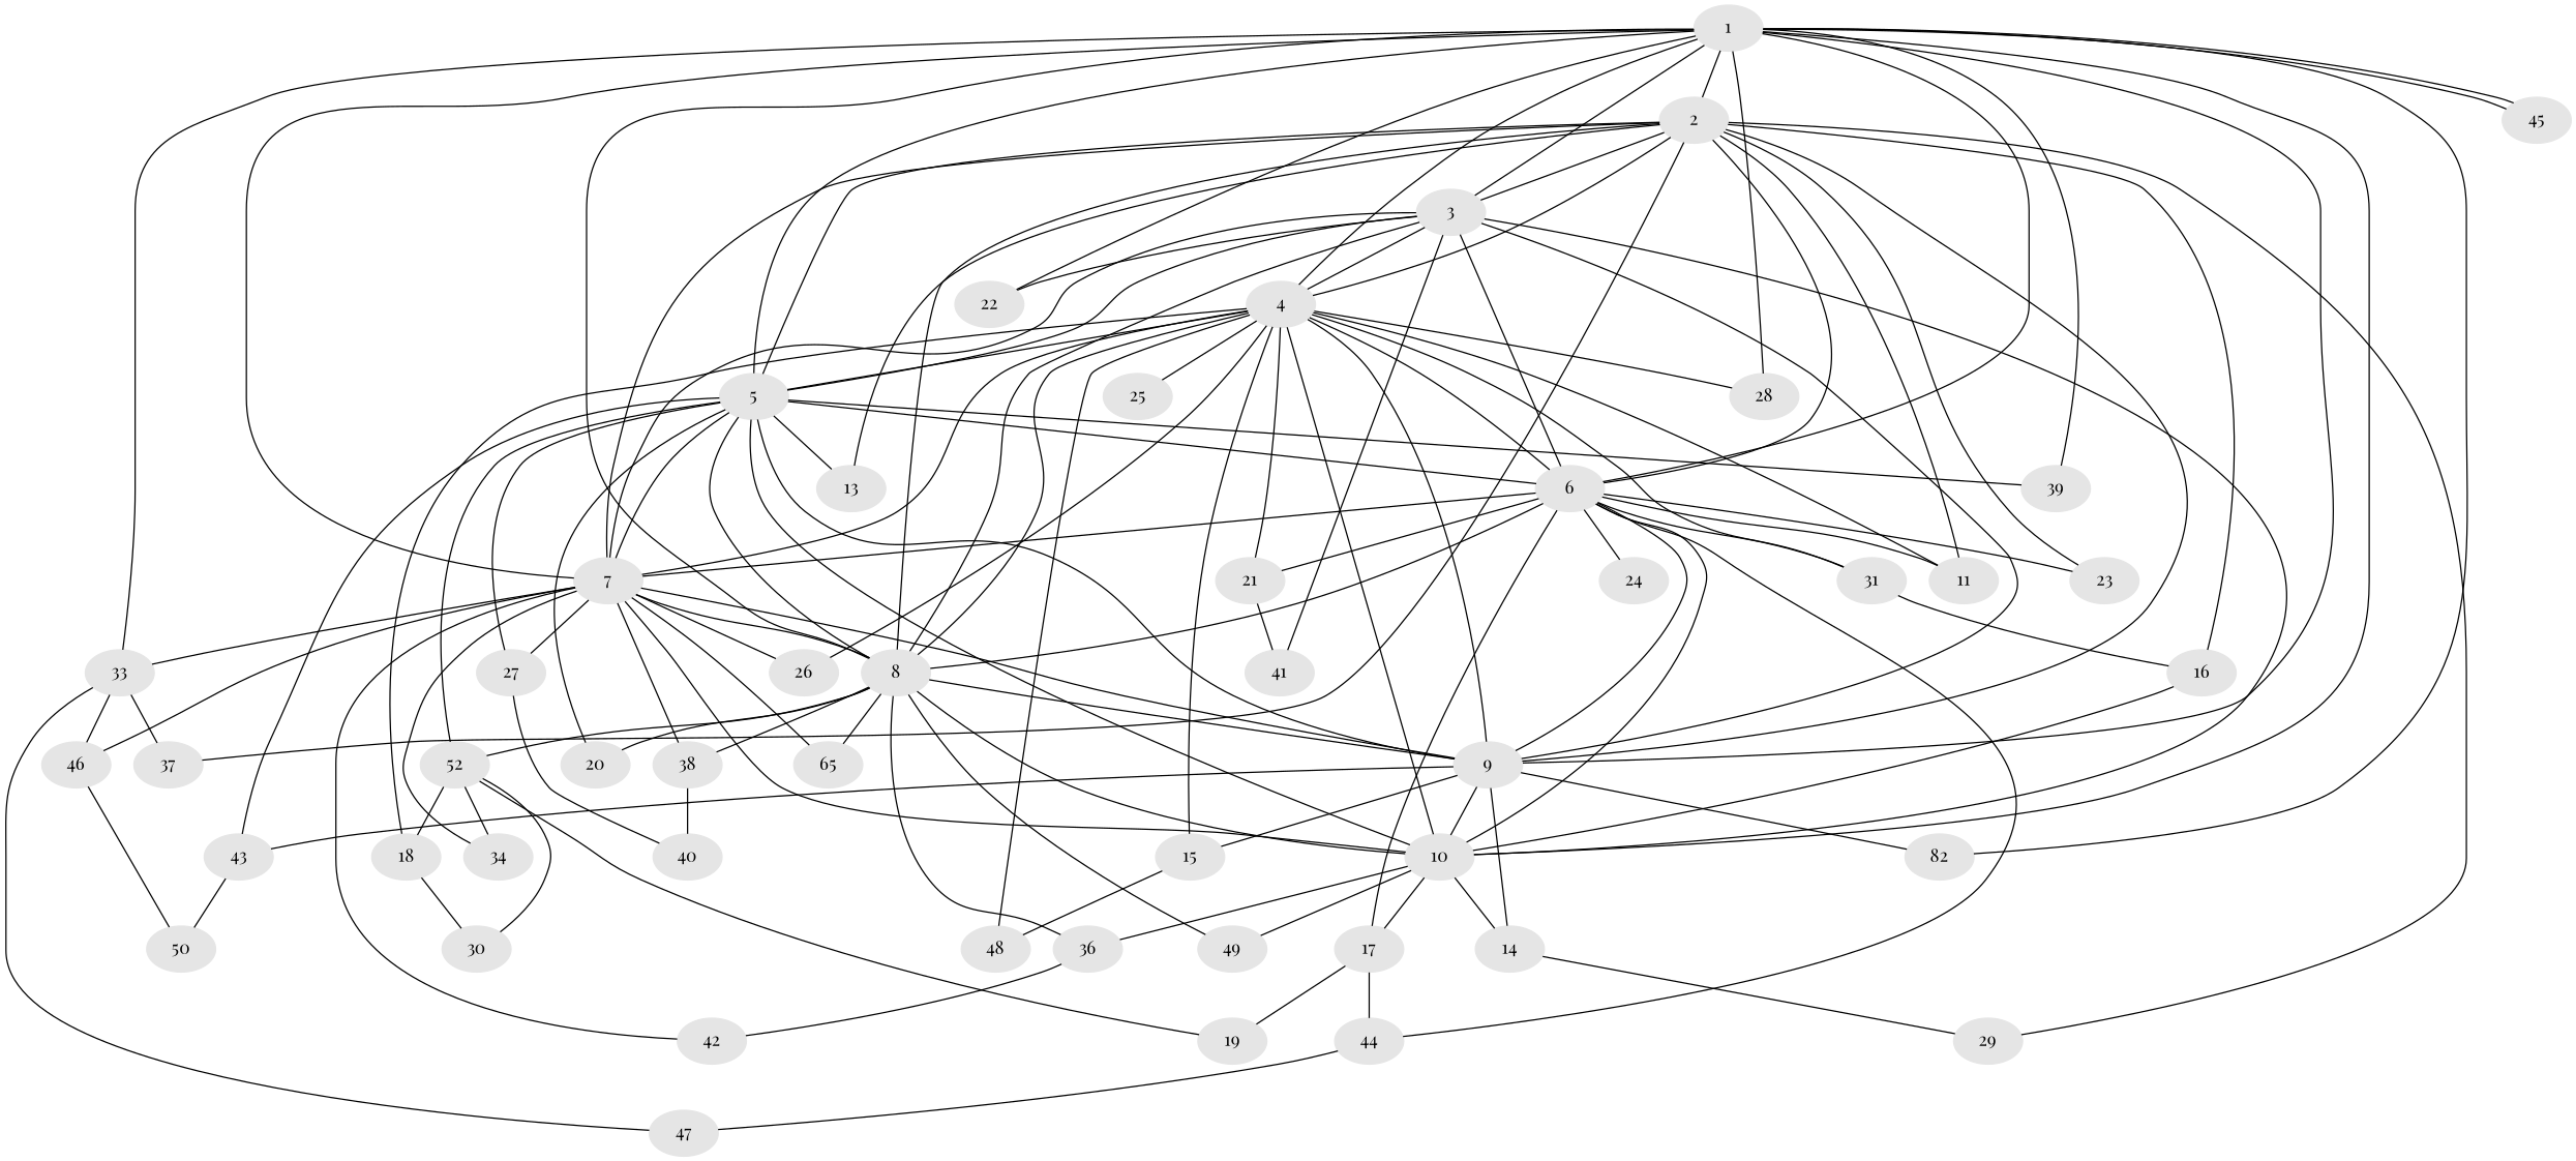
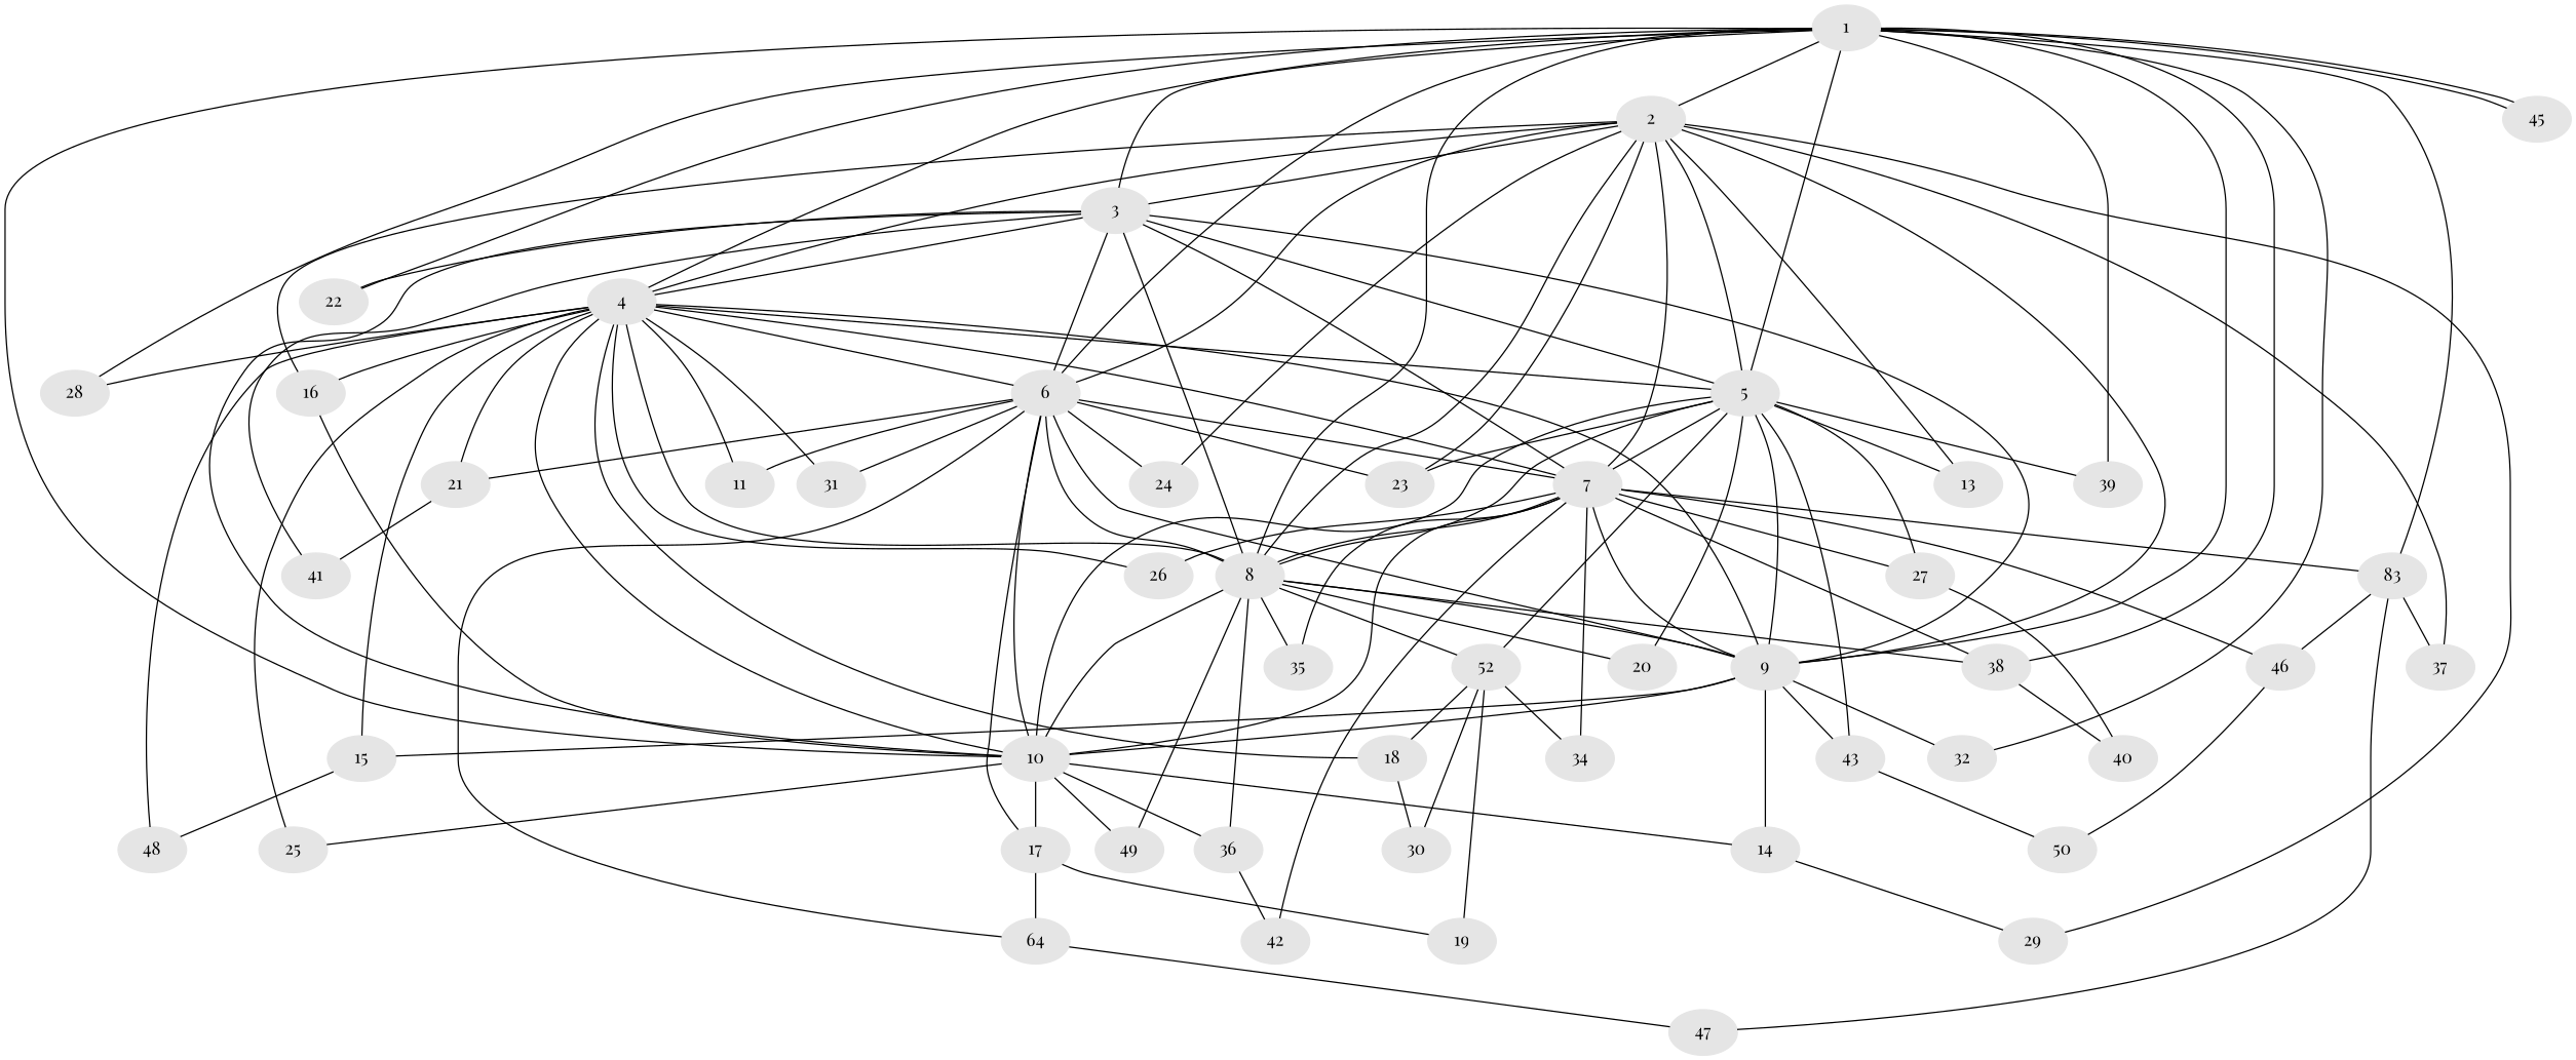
  graph {
    fontname="Playfair Display"
    node [color=gray90 fontname="Playfair Display" style=filled]
    edge [fontname="Playfair Display"]
    1
    2
    3
    4
    5
    6
    7
    8
    9
    10
    22
    28
-   32 [label=82]
-   33
+   32
+   33 [label=83]
    39
    45
    13
    16
    23
    24
    29
    37
    41
    11
    15
    18
    21
    25
    26
    31
    48
    n32 [label=52]
    20
    27
    43
    17
-   44
+   44 [label=64]
    34
-   35 [label=65]
+   35
    38
    42
    46
    36
    49
    14
    47
    30
    19
    40
    50
    1 -- 2
    1 -- 3
    1 -- 4
    1 -- 5
    1 -- 6
-   1 -- 7
+   1 -- 38
    1 -- 8
    1 -- 9
    1 -- 10
    1 -- 22
    1 -- 28
    1 -- 32
    1 -- 33
    1 -- 39
    1 -- 45
    1 -- 45
    2 -- 3
    2 -- 4
    2 -- 5
    2 -- 6
    2 -- 7
    2 -- 8
    2 -- 9
    2 -- 13
    2 -- 16
    2 -- 23
-   2 -- 11
+   2 -- 24
    2 -- 29
    2 -- 37
    3 -- 4
    3 -- 5
    3 -- 6
    3 -- 7
    3 -- 8
    3 -- 9
    3 -- 10
    3 -- 22
    3 -- 41
    4 -- 5
    4 -- 6
    4 -- 7
    4 -- 8
    4 -- 9
    4 -- 10
    4 -- 28
-   31 -- 16
+   4 -- 16
    4 -- 11
    4 -- 15
    4 -- 18
    4 -- 21
    4 -- 25
    4 -- 26
    4 -- 31
    4 -- 48
-   5 -- 6
+   5 -- 23
    5 -- 7
    5 -- 8
    5 -- 9
    5 -- 10
    5 -- 39
    5 -- 13
    5 -- n32
    5 -- 20
    5 -- 27
    5 -- 43
    6 -- 7
    6 -- 8
    6 -- 9
    6 -- 10
    6 -- 23
    6 -- 24
    6 -- 11
    6 -- 21
    6 -- 31
    6 -- 17
    6 -- 44
    7 -- 8
    7 -- 9
    7 -- 10
    7 -- 33
    7 -- 26
    7 -- 27
    7 -- 34
    7 -- 35
    7 -- 38
    7 -- 42
    7 -- 46
    8 -- 9
    8 -- 10
    8 -- n32
    8 -- 20
    8 -- 35
    8 -- 38
    8 -- 36
    8 -- 49
    9 -- 10
    9 -- 32
    9 -- 15
    9 -- 43
    9 -- 14
+   10 -- 25
    10 -- 17
    10 -- 36
    10 -- 49
    10 -- 14
    33 -- 37
    33 -- 46
    33 -- 47
    16 -- 10
    15 -- 48
    18 -- 30
    21 -- 41
    n32 -- 18
    n32 -- 34
    n32 -- 30
    n32 -- 19
    27 -- 40
    43 -- 50
    17 -- 44
    17 -- 19
    44 -- 47
    38 -- 40
    46 -- 50
    36 -- 42
    14 -- 29
  }
